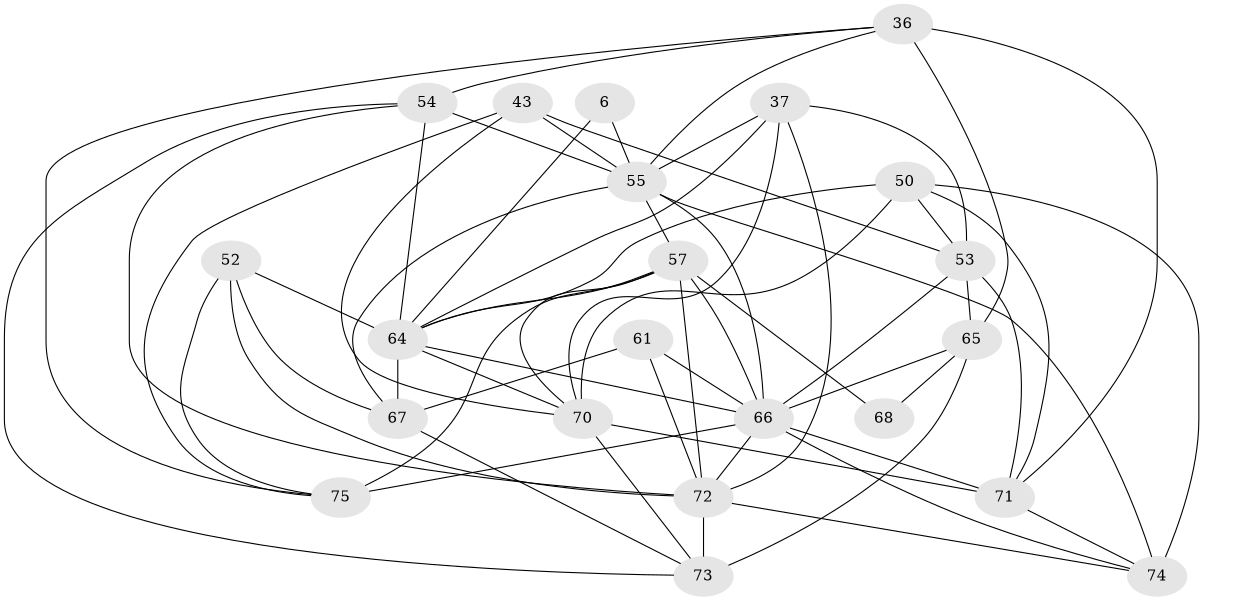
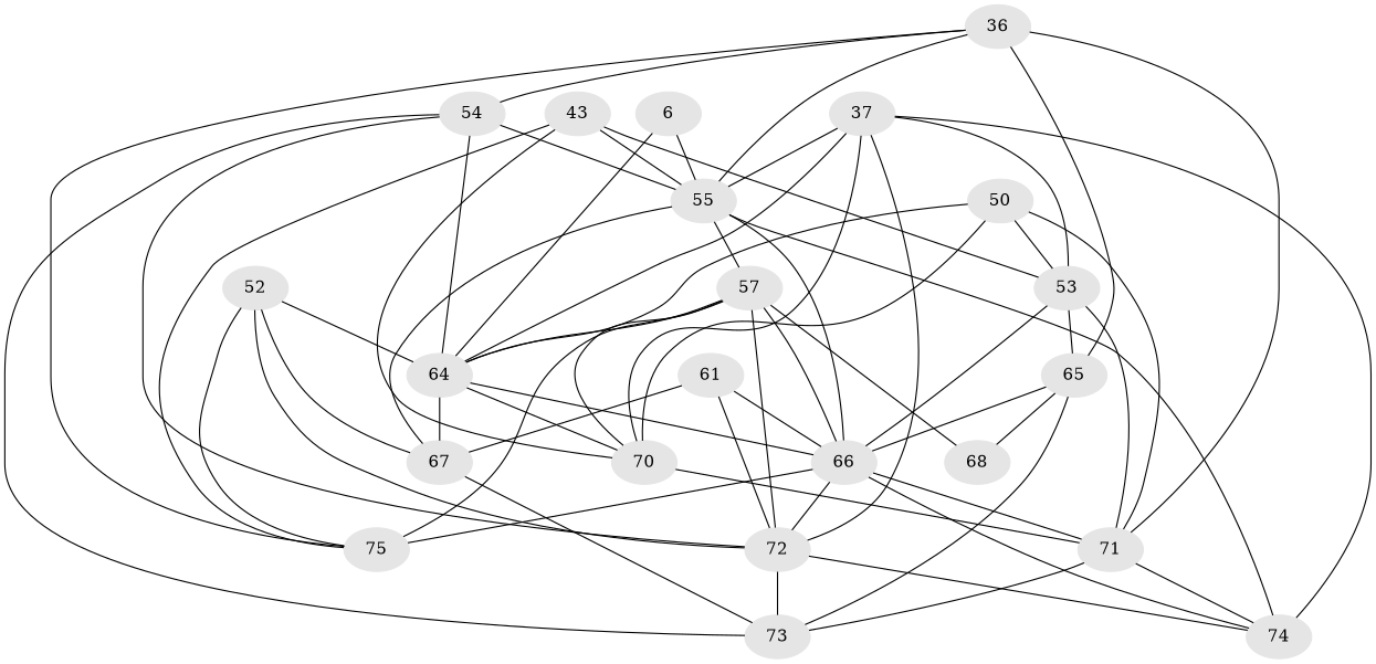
  graph {
    node [color=gray90 style=filled]
    55 [super="+48+44"]
    74 [super="+69"]
    67 [super="+19"]
    66 [super="+40+63"]
    57 [super="+14+18+27+42"]
    6
    64 [super="+3+22+34"]
    70 [super="+56"]
    36 [super="+31"]
    54 [super="+35"]
    65 [super="+13+26"]
    71 [super="+46+60+33+59"]
    75 [super="+25+17"]
    72 [super="+58+47"]
    73 [super="+39+41"]
    68
    37 [super="+11"]
    53 [super="+38"]
    43
    50 [super="+49"]
    52 [super="+30"]
    61
    55 -- 74 [weight=2]
    55 -- 67
    55 -- 66
    55 -- 57 [weight=3]
    67 -- 73
    66 -- 74
    66 -- 71 [weight=4]
    66 -- 75 [weight=4]
    66 -- 72
    57 -- 66
    57 -- 64
    57 -- 70 [weight=2]
    57 -- 75
    57 -- 72 [weight=3]
    57 -- 68
    6 -- 55 [weight=2]
    6 -- 64 [weight=2]
    64 -- 67
    64 -- 66 [weight=3]
    64 -- 70 [weight=2]
    70 -- 71 [weight=2]
    36 -- 55
    36 -- 54
    36 -- 65
    36 -- 71 [weight=2]
    36 -- 75
    54 -- 55 [weight=2]
    54 -- 64
    54 -- 72
    54 -- 73
    65 -- 66 [weight=3]
    65 -- 73 [weight=2]
    65 -- 68
    71 -- 74
-   70 -- 73 [weight=3]
+   71 -- 73 [weight=3]
    72 -- 74
    72 -- 73
    37 -- 55 [weight=3]
    37 -- 64
    37 -- 70
    37 -- 72
    37 -- 53 [weight=2]
    53 -- 66
    53 -- 65
    53 -- 71
    43 -- 55
    43 -- 70
    43 -- 75
    43 -- 53
-   50 -- 74
+   37 -- 74
    50 -- 64 [weight=2]
    50 -- 70 [weight=2]
    50 -- 71
    50 -- 53 [weight=2]
    52 -- 67
    52 -- 64
    52 -- 75 [weight=3]
    52 -- 72
    61 -- 67 [weight=2]
    61 -- 66
    61 -- 72
  }
